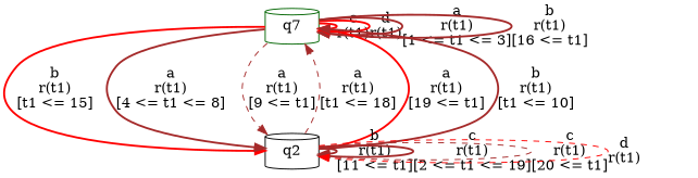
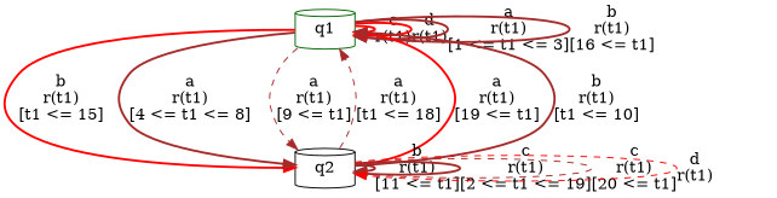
  digraph {
    node [shape=cylinder]
    edge [color=brown style=bold]
-   n1 [label=q7 color=darkgreen]
+   n1 [label=q1 color=darkgreen]
    n2 [label=q2 color=black]
    n1 -> n1 [label="c\nr(t1)\n" color=red]
    n1 -> n1 [label="d\nr(t1)\n" color=red]
    n1 -> n1 [label="a\nr(t1)\n[1 <= t1 <= 3]"]
    n1 -> n1 [label="b\nr(t1)\n[16 <= t1]"]
    n1 -> n2 [label="b\nr(t1)\n[t1 <= 15]" color=red]
    n1 -> n2 [label="a\nr(t1)\n[4 <= t1 <= 8]"]
    n1 -> n2 [label="a\nr(t1)\n[9 <= t1]" style=dashed]
    n2 -> n1 [label="a\nr(t1)\n[t1 <= 18]" style=dashed]
    n2 -> n1 [label="a\nr(t1)\n[19 <= t1]" color=red]
    n2 -> n1 [label="b\nr(t1)\n[t1 <= 10]"]
    n2 -> n2 [label="b\nr(t1)\n[11 <= t1]"]
    n2 -> n2 [label="c\nr(t1)\n[2 <= t1 <= 19]"]
    n2 -> n2 [label="c\nr(t1)\n[20 <= t1]" style=dashed]
    n2 -> n2 [label="d\nr(t1)\n" color=red style=dashed]
  }
